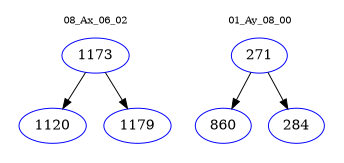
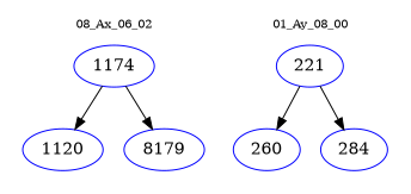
  digraph {
    node [color=blue]
    edge [color=black]
-   n1 [label=1173]
+   n1 [label=1174]
    n2 [label=1120]
-   n3 [label=1179]
-   n4 [label=271]
-   n5 [label=860]
+   n3 [label=8179]
+   n4 [label=221]
+   n5 [label=260]
    n6 [label=284]
    subgraph cluster_1 {
      color=white
      fontsize=10
      label="08_Ax_06_02"
      n1
      n2
      n3
    }
    subgraph cluster_2 {
      color=white
      fontsize=10
      label="01_Ay_08_00"
      n4
      n5
      n6
    }
    n1 -> n2
    n1 -> n3
    n4 -> n5
    n4 -> n6
  }
